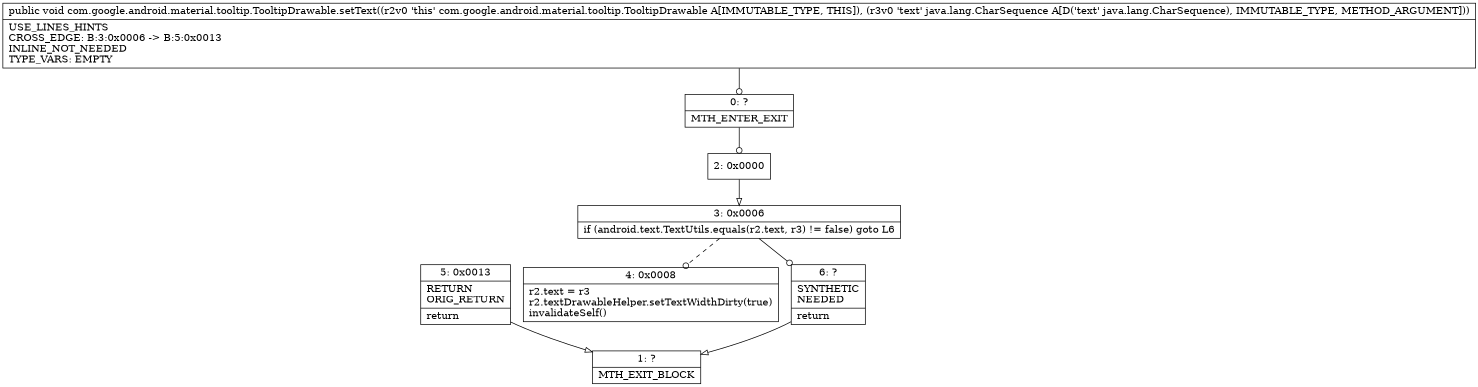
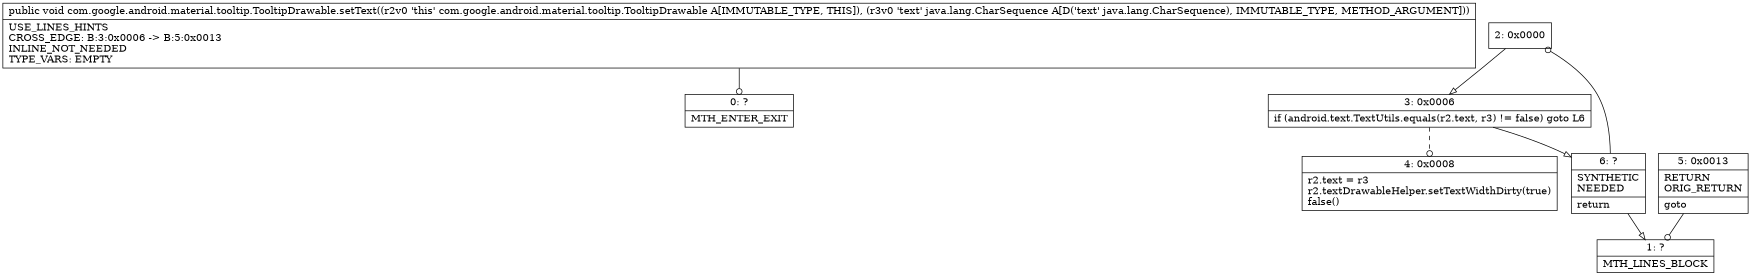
  digraph {
    node [shape=record]
    edge [arrowhead=onormal]
    n1 [label="{0\:\ ?|MTH_ENTER_EXIT\l}"]
    n2 [label="{2\:\ 0x0000}"]
    n3 [label="{3\:\ 0x0006|if (android.text.TextUtils.equals(r2.text, r3) != false) goto L6\l}"]
-   n4 [label="{4\:\ 0x0008|r2.text = r3\lr2.textDrawableHelper.setTextWidthDirty(true)\linvalidateSelf()\l}"]
+   n4 [label="{4\:\ 0x0008|r2.text = r3\lr2.textDrawableHelper.setTextWidthDirty(true)\lfalse()\l}"]
    n5 [label="{6\:\ ?|SYNTHETIC\lNEEDED\l|return\l}"]
-   n6 [label="{1\:\ ?|MTH_EXIT_BLOCK\l}"]
-   n7 [label="{5\:\ 0x0013|RETURN\lORIG_RETURN\l|return\l}"]
+   n6 [label="{1\:\ ?|MTH_LINES_BLOCK\l}"]
+   n7 [label="{5\:\ 0x0013|RETURN\lORIG_RETURN\l|goto\l}"]
    n8 [label="{public void com.google.android.material.tooltip.TooltipDrawable.setText((r2v0 'this' com.google.android.material.tooltip.TooltipDrawable A[IMMUTABLE_TYPE, THIS]), (r3v0 'text' java.lang.CharSequence A[D('text' java.lang.CharSequence), IMMUTABLE_TYPE, METHOD_ARGUMENT]))  | USE_LINES_HINTS\lCROSS_EDGE: B:3:0x0006 \-\> B:5:0x0013\lINLINE_NOT_NEEDED\lTYPE_VARS: EMPTY\l}"]
-   n1 -> n2 [arrowhead=odot]
+   n5 -> n2 [arrowhead=odot]
    n2 -> n3
    n3 -> n4 [arrowhead=odot style=dashed]
-   n3 -> n5 [arrowhead=odot]
+   n3 -> n5
    n5 -> n6
-   n7 -> n6
+   n7 -> n6 [arrowhead=odot]
    n8 -> n1 [arrowhead=odot]
  }
